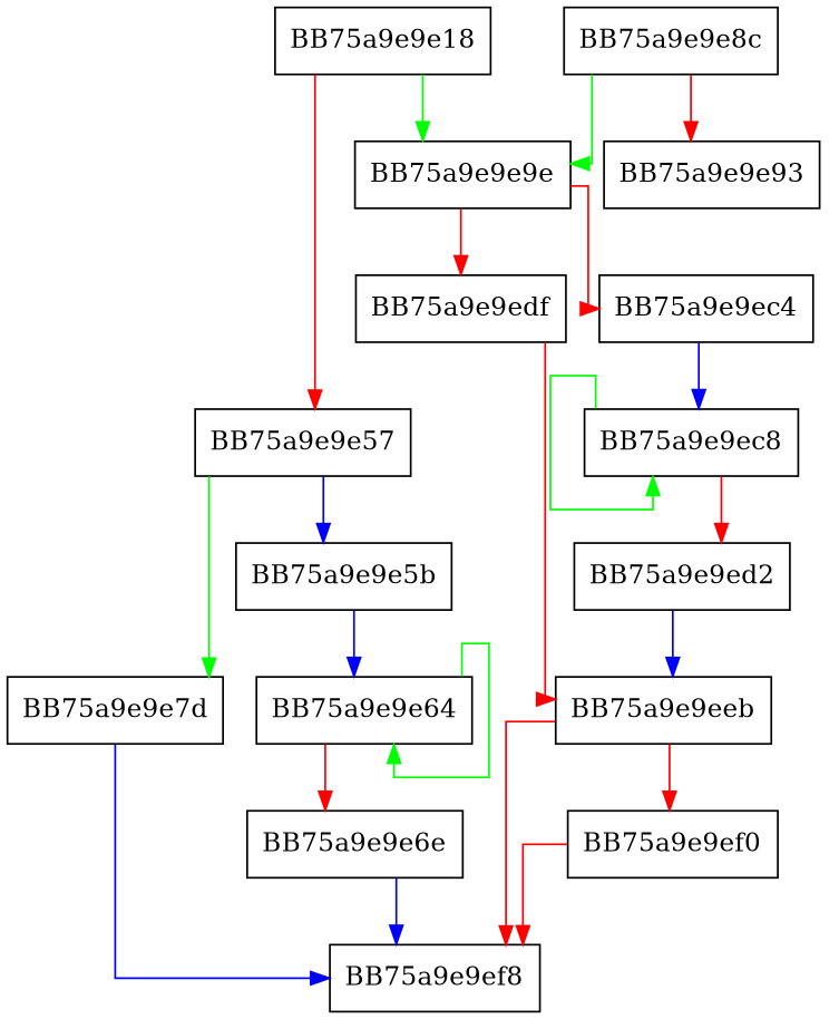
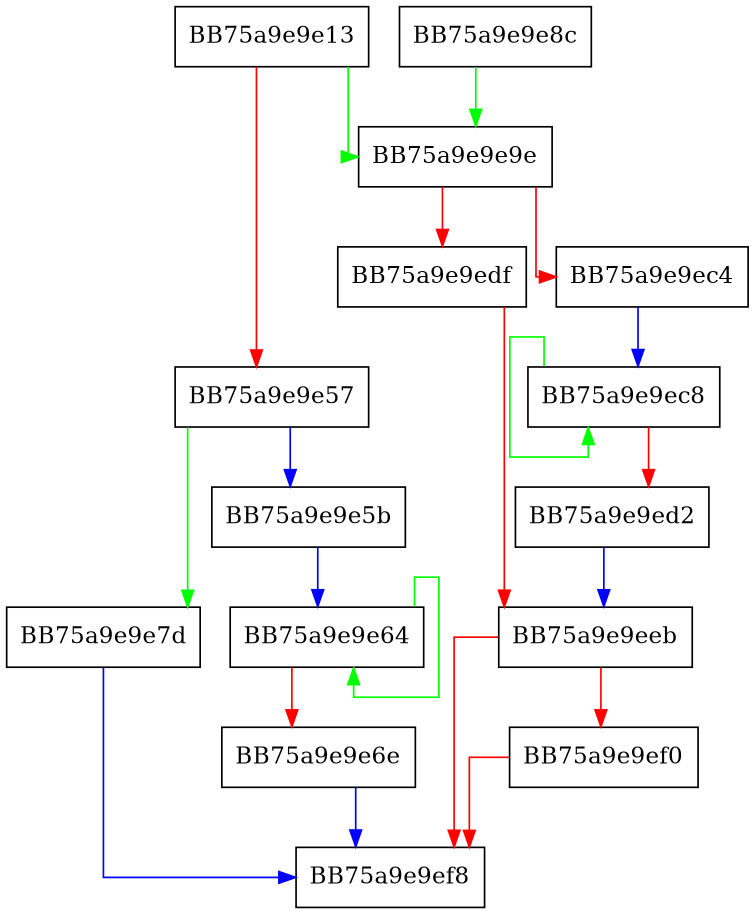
  digraph {
    splines=ortho
    node [shape=box]
    edge [color=red]
-   BB75a9e9e18
+   BB75a9e9e18 [label=BB75a9e9e13]
    BB75a9e9e57
    BB75a9e9e9e
    BB75a9e9e8c
-   BB75a9e9e93
    BB75a9e9e7d
    BB75a9e9e5b
    BB75a9e9edf
    BB75a9e9ec4
    BB75a9e9ef8
    BB75a9e9e64
    BB75a9e9e6e
    BB75a9e9eeb
    BB75a9e9ec8
    BB75a9e9ef0
    BB75a9e9ed2
    BB75a9e9e18 -> BB75a9e9e57
    BB75a9e9e18 -> BB75a9e9e9e [color=green]
    BB75a9e9e57 -> BB75a9e9e7d [color=green]
    BB75a9e9e57 -> BB75a9e9e5b [color=blue]
    BB75a9e9e9e -> BB75a9e9edf
    BB75a9e9e9e -> BB75a9e9ec4
    BB75a9e9e8c -> BB75a9e9e9e [color=green]
-   BB75a9e9e8c -> BB75a9e9e93
    BB75a9e9e7d -> BB75a9e9ef8 [color=blue]
    BB75a9e9e5b -> BB75a9e9e64 [color=blue]
    BB75a9e9edf -> BB75a9e9eeb
    BB75a9e9ec4 -> BB75a9e9ec8 [color=blue]
    BB75a9e9e64 -> BB75a9e9e64 [color=green]
    BB75a9e9e64 -> BB75a9e9e6e
    BB75a9e9e6e -> BB75a9e9ef8 [color=blue]
    BB75a9e9eeb -> BB75a9e9ef8
    BB75a9e9eeb -> BB75a9e9ef0
    BB75a9e9ec8 -> BB75a9e9ec8 [color=green]
    BB75a9e9ec8 -> BB75a9e9ed2
    BB75a9e9ef0 -> BB75a9e9ef8
    BB75a9e9ed2 -> BB75a9e9eeb [color=blue]
  }
